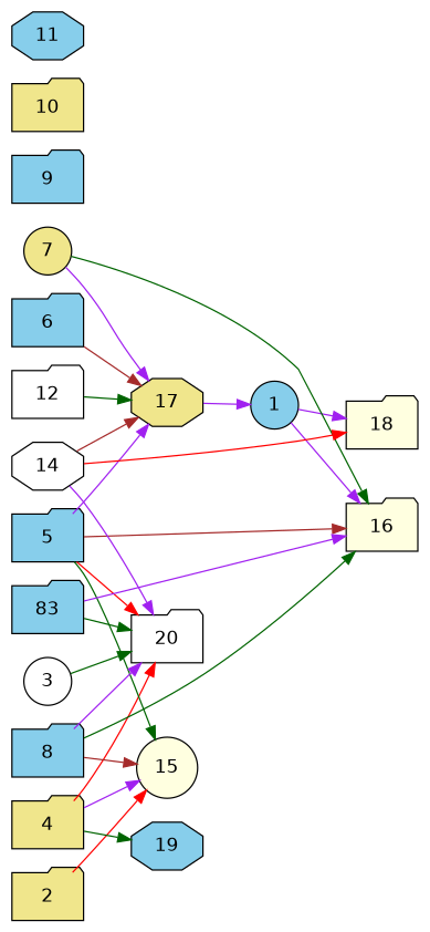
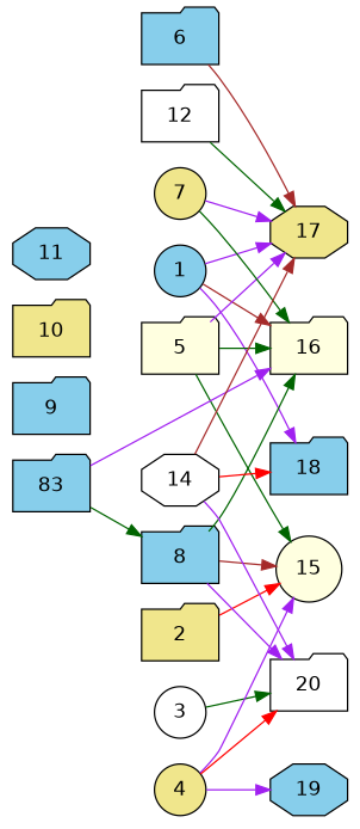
  digraph {
    fontname="DejaVu Sans"
    rankdir=LR
    node [alpha=0.12 fillcolor=skyblue fontname="DejaVu Sans" shape=folder style=filled]
    edge [color=purple fontname="DejaVu Sans"]
    1 [alpha=0.09 expect_size=11711488 shape=circle]
    16 [alpha=0.01 expect_size=49476608 fillcolor=lightyellow]
    17 [alpha=0.15 expect_size=47911936 fillcolor=khaki shape=octagon]
-   18 [alpha=0.09 expect_size=15113216 fillcolor=lightyellow]
+   18 [alpha=0.09 expect_size=15113216]
    2 [alpha=0.01 expect_size=51264512 fillcolor=khaki]
    15 [expect_size=33221632 fillcolor=lightyellow shape=circle]
    3 [alpha=0.19 expect_size=16658432 fillcolor=white shape=circle]
    20 [alpha=0.14 expect_size=25226240 fillcolor=white]
-   4 [alpha=0.13 expect_size=34046976 fillcolor=khaki]
+   4 [alpha=0.13 expect_size=34046976 fillcolor=khaki shape=circle]
    19 [expect_size=24254464 shape=octagon]
-   5 [alpha=0.07 expect_size=33202176]
+   5 [alpha=0.07 expect_size=33202176 fillcolor=lightyellow]
    6 [alpha=0.19 expect_size=19732480]
    7 [alpha=0.06 expect_size=42780672 fillcolor=khaki shape=circle]
    8 [alpha=0.04 expect_size=49567744]
    9 [alpha=0.00 expect_size=49876992]
    10 [alpha=0.00 expect_size=28846080 fillcolor=khaki]
    11 [alpha=0.17 expect_size=26723328 shape=octagon]
    12 [alpha=0.04 expect_size=48583680 fillcolor=white]
    n19 [expect_size=51337216 label=83]
    14 [alpha=0.15 expect_size=48601088 fillcolor=white shape=octagon]
-   1 -> 16
-   17 -> 1
+   1 -> 16 [color=brown]
+   1 -> 17
    1 -> 18
    2 -> 15 [color=red]
    3 -> 20 [color=darkgreen]
    4 -> 15
    4 -> 20 [color=red]
-   4 -> 19 [color=darkgreen]
-   5 -> 16 [color=brown]
+   4 -> 19
+   5 -> 16 [color=darkgreen]
    5 -> 17
    5 -> 15 [color=darkgreen]
-   5 -> 20 [color=red]
    6 -> 17 [color=brown]
    7 -> 16 [color=darkgreen]
    7 -> 17
    8 -> 16 [color=darkgreen]
    8 -> 15 [color=brown]
    8 -> 20
    12 -> 17 [color=darkgreen]
    n19 -> 16
-   n19 -> 20 [color=darkgreen]
+   n19 -> 8 [color=darkgreen]
    14 -> 17 [color=brown]
    14 -> 18 [color=red]
    14 -> 20
  }
